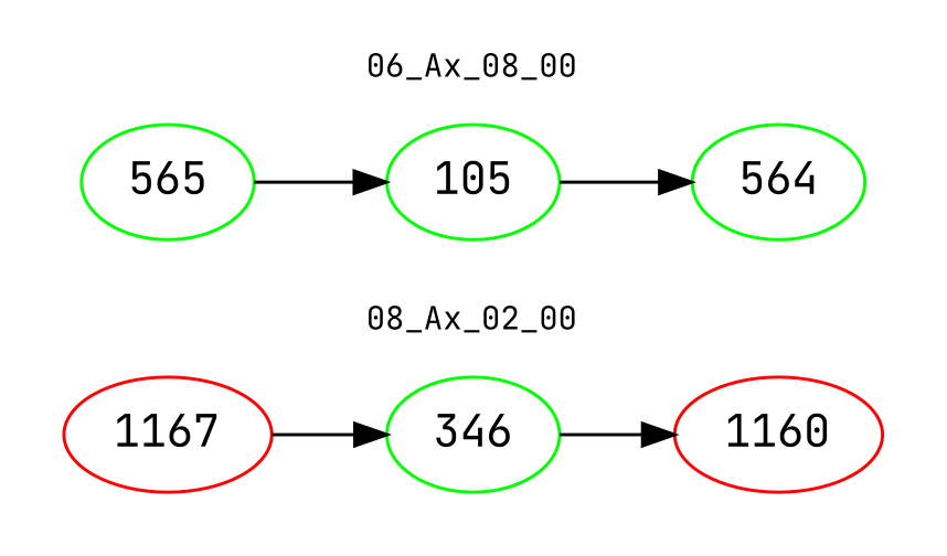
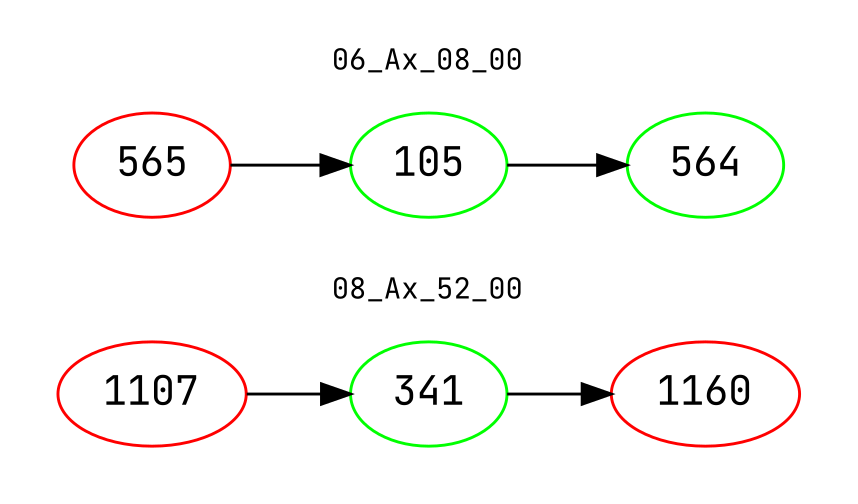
  digraph {
    fontname="JetBrains Mono"
    rankdir=LR
    node [color=red fontname="JetBrains Mono"]
    edge [color=black fontname="JetBrains Mono"]
-   n1 [label=1167]
-   n2 [color=green label=346]
+   n1 [label=1107]
+   n2 [color=green label=341]
    n3 [label=1160]
-   n4 [color=green label=565]
+   n4 [label=565]
    n5 [color=green label=105]
    n6 [color=green label=564]
    subgraph cluster_1 {
      color=white
      fontsize=10
-     label="08_Ax_02_00"
+     label="08_Ax_52_00"
      n1
      n2
      n3
    }
    subgraph cluster_2 {
      color=white
      fontsize=10
      label="06_Ax_08_00"
      n4
      n5
      n6
    }
    n1 -> n2
    n2 -> n3
    n4 -> n5
    n5 -> n6
  }
